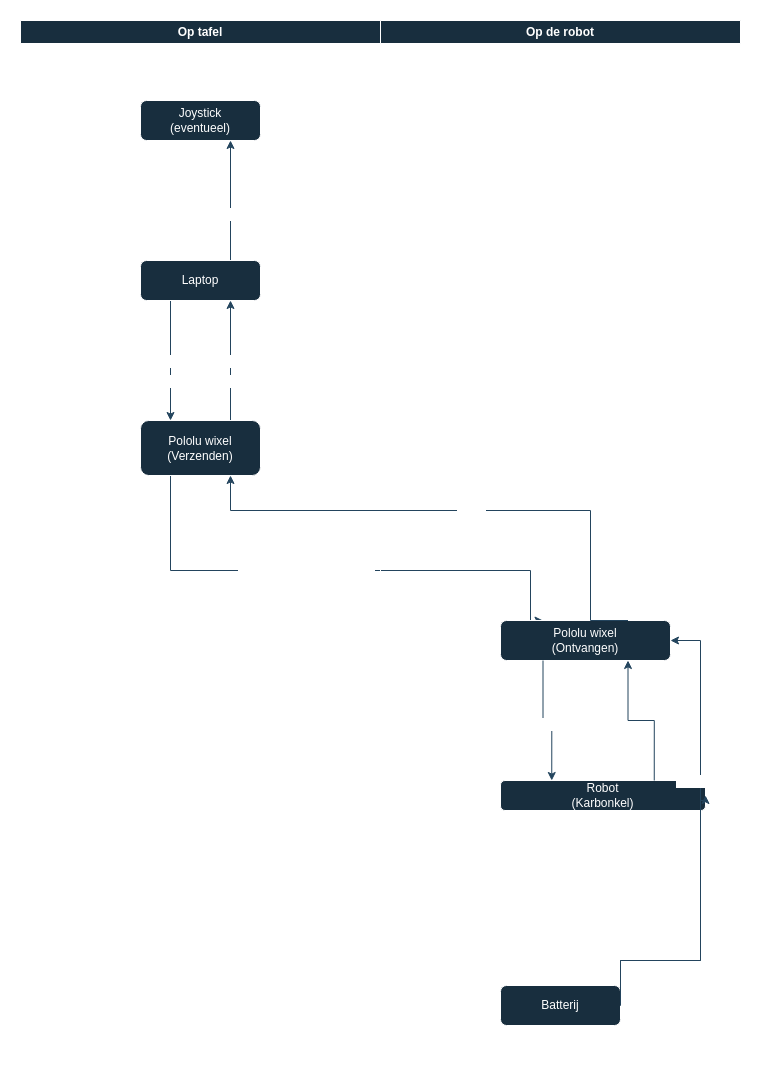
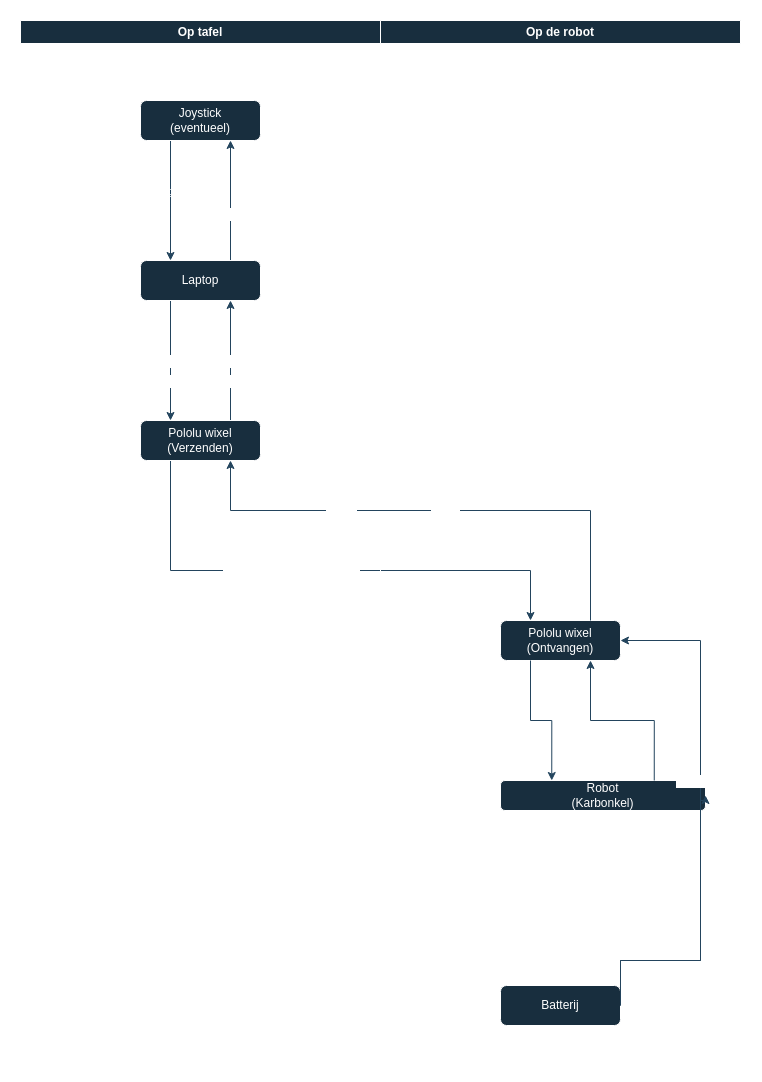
  <mxCell id="0" />
  <mxCell id="1" parent="0" />
  <mxCell id="2" style="edgeStyle=orthogonalEdgeStyle;rounded=0;orthogonalLoop=1;jettySize=auto;html=1;exitX=0.25;exitY=1;exitDx=0;exitDy=0;entryX=0.25;entryY=0;entryDx=0;entryDy=0;strokeColor=#23445D;fontColor=default;labelBackgroundColor=none;" edge="1" parent="1" source="7" target="16"><mxGeometry relative="1" as="geometry" /></mxCell>
  <mxCell id="3" value="Elektriciteit" style="edgeLabel;html=1;align=center;verticalAlign=middle;resizable=0;points=[];fontColor=#FFFFFF;" vertex="1" connectable="0" parent="2"><mxGeometry x="0.152" y="-1" relative="1" as="geometry"><mxPoint x="-9" y="-9" as="offset" /></mxGeometry></mxCell>
  <mxCell id="4" value="Data van joystick en toetsen" style="edgeLabel;html=1;align=center;verticalAlign=middle;resizable=0;points=[];fontColor=#FFFFFF;" vertex="1" connectable="0" parent="2"><mxGeometry x="0.186" y="-1" relative="1" as="geometry"><mxPoint x="-49" y="9" as="offset" /></mxGeometry></mxCell>
  <mxCell id="5" style="edgeStyle=orthogonalEdgeStyle;rounded=0;orthogonalLoop=1;jettySize=auto;html=1;exitX=0.75;exitY=0;exitDx=0;exitDy=0;strokeColor=#23445D;" edge="1" parent="1" source="7"><mxGeometry relative="1" as="geometry"><mxPoint x="230" y="140" as="targetPoint" /></mxGeometry></mxCell>
  <mxCell id="6" value="Elektriciteit" style="edgeLabel;html=1;align=center;verticalAlign=middle;resizable=0;points=[];fontColor=#FFFFFF;" vertex="1" connectable="0" parent="5"><mxGeometry x="-0.219" y="1" relative="1" as="geometry"><mxPoint as="offset" /></mxGeometry></mxCell>
  <mxCell id="7" value="Laptop" style="rounded=1;whiteSpace=wrap;html=1;strokeColor=#FFFFFF;fontColor=#FFFFFF;fillColor=#182E3E;labelBackgroundColor=none;" vertex="1" parent="1"><mxGeometry x="140" y="260" width="120" height="40" as="geometry" /></mxCell>
+ <mxCell id="8" style="edgeStyle=orthogonalEdgeStyle;rounded=0;orthogonalLoop=1;jettySize=auto;html=1;exitX=0.25;exitY=1;exitDx=0;exitDy=0;entryX=0.25;entryY=0;entryDx=0;entryDy=0;strokeColor=#23445D;fontColor=default;labelBackgroundColor=none;" edge="1" parent="1" source="10" target="7"><mxGeometry relative="1" as="geometry" /></mxCell>
+ <mxCell id="9" value="Analoge data" style="edgeLabel;html=1;align=center;verticalAlign=middle;resizable=0;points=[];fontColor=#FFFFFF;labelBackgroundColor=none;" vertex="1" connectable="0" parent="8"><mxGeometry x="-0.214" y="-1" relative="1" as="geometry"><mxPoint x="1" y="3" as="offset" /></mxGeometry></mxCell>
  <mxCell id="10" value="Joystick &lt;br&gt;(eventueel)" style="rounded=1;whiteSpace=wrap;html=1;strokeColor=#FFFFFF;fontColor=#FFFFFF;fillColor=#182E3E;labelBackgroundColor=none;" vertex="1" parent="1"><mxGeometry x="140" y="100" width="120" height="40" as="geometry" /></mxCell>
  <mxCell id="11" style="edgeStyle=orthogonalEdgeStyle;rounded=0;orthogonalLoop=1;jettySize=auto;html=1;exitX=0.75;exitY=0;exitDx=0;exitDy=0;entryX=0.75;entryY=1;entryDx=0;entryDy=0;strokeColor=#23445D;fontColor=default;labelBackgroundColor=none;" edge="1" parent="1" source="16" target="7"><mxGeometry relative="1" as="geometry" /></mxCell>
  <mxCell id="12" value="Errors" style="edgeLabel;html=1;align=center;verticalAlign=middle;resizable=0;points=[];fontColor=#FFFFFF;" vertex="1" connectable="0" parent="11"><mxGeometry x="0.203" y="1" relative="1" as="geometry"><mxPoint y="32" as="offset" /></mxGeometry></mxCell>
  <mxCell id="13" value="Status" style="edgeLabel;html=1;align=center;verticalAlign=middle;resizable=0;points=[];fontColor=#FFFFFF;" vertex="1" connectable="0" parent="11"><mxGeometry x="0.203" y="-1" relative="1" as="geometry"><mxPoint y="12" as="offset" /></mxGeometry></mxCell>
  <mxCell id="14" style="edgeStyle=orthogonalEdgeStyle;rounded=0;orthogonalLoop=1;jettySize=auto;html=1;exitX=0.25;exitY=1;exitDx=0;exitDy=0;entryX=0.25;entryY=0;entryDx=0;entryDy=0;strokeColor=#23445D;" edge="1" parent="1" source="16" target="18"><mxGeometry relative="1" as="geometry"><Array as="points"><mxPoint x="170" y="570" /><mxPoint x="530" y="570" /></Array></mxGeometry></mxCell>
  <mxCell id="15" value="Data van joystick en toetsen" style="edgeLabel;html=1;align=center;verticalAlign=middle;resizable=0;points=[];fontColor=#FFFFFF;" vertex="1" connectable="0" parent="14"><mxGeometry x="-0.337" y="-1" relative="1" as="geometry"><mxPoint x="58" as="offset" /></mxGeometry></mxCell>
- <mxCell id="16" value="Pololu wixel&lt;br&gt;(Verzenden)" style="rounded=1;whiteSpace=wrap;html=1;strokeColor=#FFFFFF;fontColor=#FFFFFF;fillColor=#182E3E;labelBackgroundColor=none;" vertex="1" parent="1"><mxGeometry x="140" y="420" width="120" height="55" as="geometry" /></mxCell>
+ <mxCell id="16" value="Pololu wixel&lt;br&gt;(Verzenden)" style="rounded=1;whiteSpace=wrap;html=1;strokeColor=#FFFFFF;fontColor=#FFFFFF;fillColor=#182E3E;labelBackgroundColor=none;" vertex="1" parent="1"><mxGeometry x="140" y="420" width="120" height="40" as="geometry" /></mxCell>
  <mxCell id="17" value="Op de robot" style="swimlane;whiteSpace=wrap;html=1;strokeColor=#FFFFFF;fontColor=#FFFFFF;fillColor=#182E3E;labelBackgroundColor=none;" vertex="1" parent="1"><mxGeometry x="380" y="20" width="360" height="1040" as="geometry" /></mxCell>
- <mxCell id="18" value="Pololu wixel&lt;br&gt;(Ontvangen)" style="rounded=1;whiteSpace=wrap;html=1;strokeColor=#FFFFFF;fontColor=#FFFFFF;fillColor=#182E3E;labelBackgroundColor=none;" vertex="1" parent="17"><mxGeometry x="120" y="600" width="170" height="40" as="geometry" /></mxCell>
+ <mxCell id="18" value="Pololu wixel&lt;br&gt;(Ontvangen)" style="rounded=1;whiteSpace=wrap;html=1;strokeColor=#FFFFFF;fontColor=#FFFFFF;fillColor=#182E3E;labelBackgroundColor=none;" vertex="1" parent="17"><mxGeometry x="120" y="600" width="120" height="40" as="geometry" /></mxCell>
  <mxCell id="19" value="Robot&lt;br&gt;(Karbonkel)" style="rounded=1;whiteSpace=wrap;html=1;strokeColor=#FFFFFF;fontColor=#FFFFFF;fillColor=#182E3E;labelBackgroundColor=none;" vertex="1" parent="17"><mxGeometry x="120" y="760" width="205" height="30" as="geometry" /></mxCell>
  <mxCell id="20" style="edgeStyle=orthogonalEdgeStyle;rounded=0;orthogonalLoop=1;jettySize=auto;html=1;exitX=0.25;exitY=1;exitDx=0;exitDy=0;entryX=0.25;entryY=0;entryDx=0;entryDy=0;strokeColor=#23445D;fontColor=default;labelBackgroundColor=none;" edge="1" parent="17" source="18" target="19"><mxGeometry relative="1" as="geometry" /></mxCell>
  <mxCell id="21" value="Data van joystick en toetsen" style="edgeLabel;html=1;align=center;verticalAlign=middle;resizable=0;points=[];fontColor=#FFFFFF;" vertex="1" connectable="0" parent="20"><mxGeometry x="-0.203" y="1" relative="1" as="geometry"><mxPoint x="-51" y="12" as="offset" /></mxGeometry></mxCell>
  <mxCell id="22" style="edgeStyle=orthogonalEdgeStyle;rounded=0;orthogonalLoop=1;jettySize=auto;html=1;exitX=0.75;exitY=0;exitDx=0;exitDy=0;entryX=0.75;entryY=1;entryDx=0;entryDy=0;strokeColor=#23445D;" edge="1" parent="17" source="19" target="18"><mxGeometry relative="1" as="geometry" /></mxCell>
  <mxCell id="23" value="Eroors" style="edgeLabel;html=1;align=center;verticalAlign=middle;resizable=0;points=[];fontColor=#FFFFFF;" vertex="1" connectable="0" parent="22"><mxGeometry x="0.295" y="1" relative="1" as="geometry"><mxPoint y="28" as="offset" /></mxGeometry></mxCell>
  <mxCell id="24" value="Status" style="edgeLabel;html=1;align=center;verticalAlign=middle;resizable=0;points=[];fontColor=#FFFFFF;" vertex="1" connectable="0" parent="22"><mxGeometry x="-0.168" y="1" relative="1" as="geometry"><mxPoint y="-30" as="offset" /></mxGeometry></mxCell>
  <mxCell id="25" value="Op tafel" style="swimlane;whiteSpace=wrap;html=1;strokeColor=#FFFFFF;fontColor=#FFFFFF;fillColor=#182E3E;labelBackgroundColor=none;" vertex="1" parent="1"><mxGeometry x="20" y="20" width="360" height="1040" as="geometry" /></mxCell>
  <mxCell id="26" style="edgeStyle=orthogonalEdgeStyle;rounded=0;orthogonalLoop=1;jettySize=auto;html=1;exitX=0.75;exitY=0;exitDx=0;exitDy=0;entryX=0.75;entryY=1;entryDx=0;entryDy=0;strokeColor=#23445D;" edge="1" parent="1" source="18" target="16"><mxGeometry relative="1" as="geometry"><Array as="points"><mxPoint x="590" y="510" /><mxPoint x="230" y="510" /></Array></mxGeometry></mxCell>
  <mxCell id="27" value="Status" style="edgeLabel;html=1;align=center;verticalAlign=middle;resizable=0;points=[];fontColor=#FFFFFF;" vertex="1" connectable="0" parent="26"><mxGeometry x="-0.716" y="1" relative="1" as="geometry"><mxPoint x="-249" y="-36" as="offset" /></mxGeometry></mxCell>
  <mxCell id="28" value="Errors" style="edgeLabel;html=1;align=center;verticalAlign=middle;resizable=0;points=[];fontColor=#FFFFFF;" vertex="1" connectable="0" parent="26"><mxGeometry x="-0.017" y="2" relative="1" as="geometry"><mxPoint as="offset" /></mxGeometry></mxCell>
  <mxCell id="29" value="Batterij" style="rounded=1;whiteSpace=wrap;html=1;strokeColor=#FFFFFF;fontColor=#FFFFFF;fillColor=#182E3E;" vertex="1" parent="1"><mxGeometry x="500" y="985" width="120" height="40" as="geometry" /></mxCell>
  <mxCell id="30" style="edgeStyle=orthogonalEdgeStyle;rounded=0;orthogonalLoop=1;jettySize=auto;html=1;exitX=1;exitY=0.5;exitDx=0;exitDy=0;entryX=1;entryY=0.5;entryDx=0;entryDy=0;strokeColor=#23445D;" edge="1" parent="1" source="29" target="18"><mxGeometry relative="1" as="geometry"><Array as="points"><mxPoint x="700" y="960" /><mxPoint x="700" y="640" /></Array></mxGeometry></mxCell>
  <mxCell id="31" style="edgeStyle=orthogonalEdgeStyle;rounded=0;orthogonalLoop=1;jettySize=auto;html=1;exitX=1;exitY=0.5;exitDx=0;exitDy=0;entryX=1;entryY=0.5;entryDx=0;entryDy=0;strokeColor=#23445D;" edge="1" parent="1" source="29" target="19"><mxGeometry relative="1" as="geometry"><Array as="points"><mxPoint x="700" y="960" /><mxPoint x="700" y="800" /></Array></mxGeometry></mxCell>
  <mxCell id="32" value="Elektriciteit" style="edgeLabel;html=1;align=center;verticalAlign=middle;resizable=0;points=[];fontColor=#FFFFFF;" vertex="1" connectable="0" parent="31"><mxGeometry x="0.208" y="-1" relative="1" as="geometry"><mxPoint y="-127" as="offset" /></mxGeometry></mxCell>
